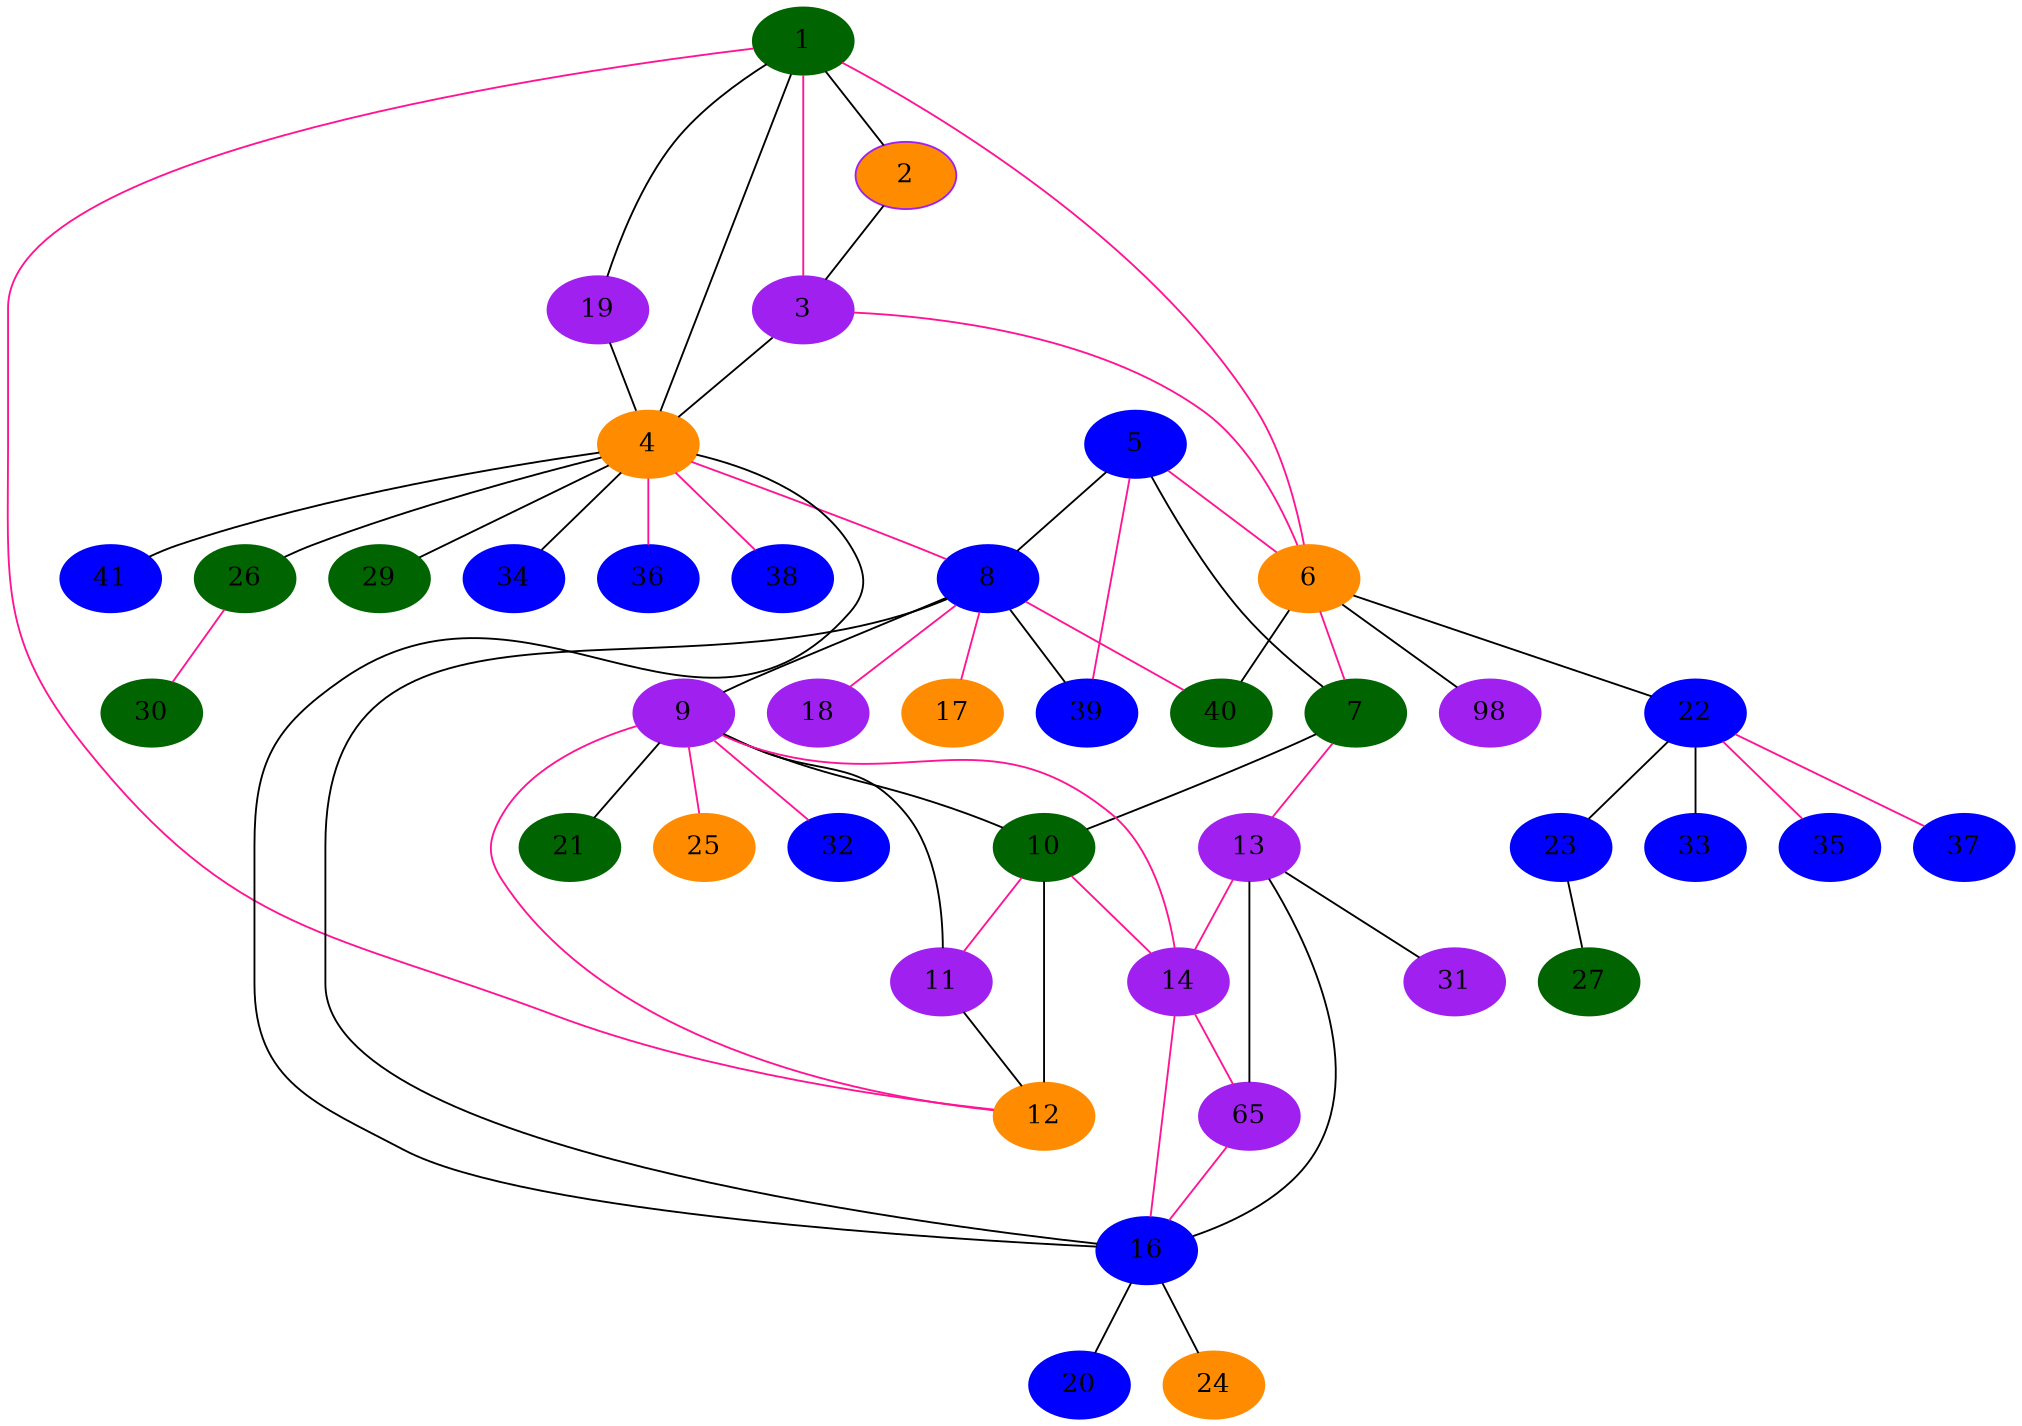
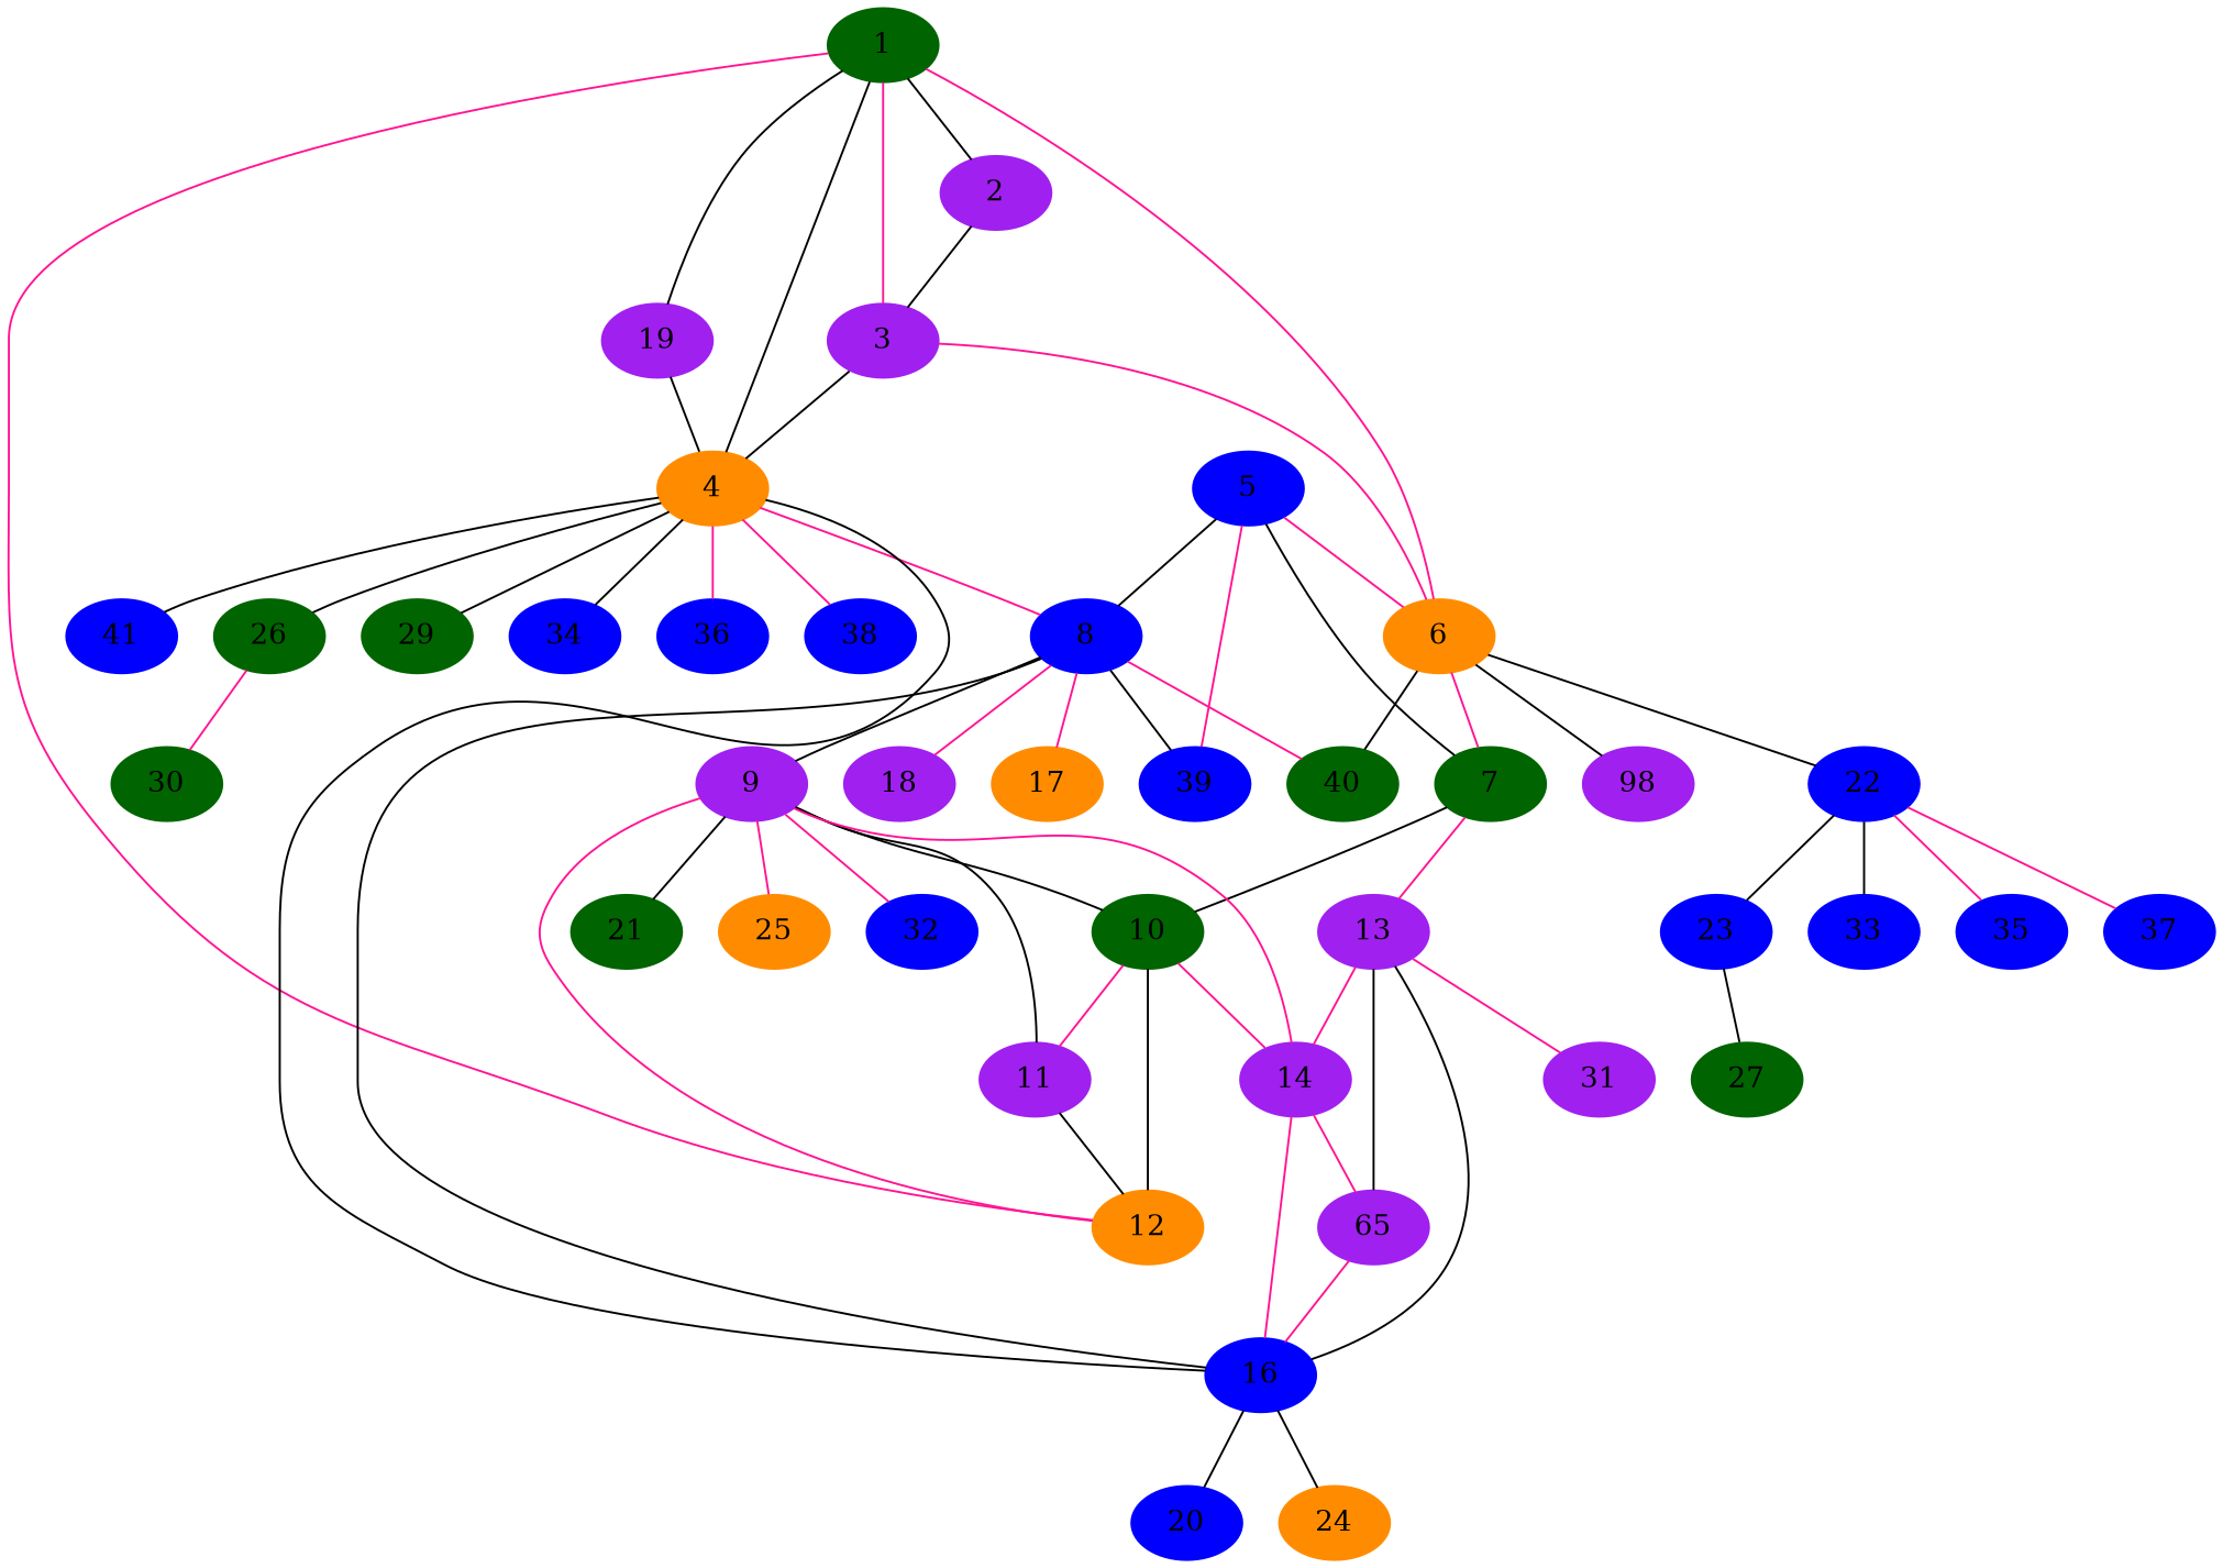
  graph {
    node [color=blue style=filled]
    edge [color=black weight=1.0]
    1 [color=darkgreen]
-   2 [color=purple fillcolor=darkorange]
+   2 [color=purple]
    3 [color=purple]
    4 [color=darkorange]
    6 [color=darkorange]
    12 [color=darkorange]
    19 [color=purple]
    8
    16
    26 [color=darkgreen]
    29 [color=darkgreen]
    34
    36
    38
    41
    7 [color=darkgreen]
    22
    n18 [color=purple label=98]
    40 [color=darkgreen]
    39
    9 [color=purple]
    17 [color=darkorange]
    18 [color=purple]
    20
    24 [color=darkorange]
    30 [color=darkgreen]
    5
    10 [color=darkgreen]
    13 [color=purple]
    23
    33
    35
    37
    11 [color=purple]
    14 [color=purple]
    n36 [color=purple label=65]
    31 [color=purple]
    21 [color=darkgreen]
    25 [color=darkorange]
    32
    27 [color=darkgreen]
    1 -- 2
    1 -- 3 [color=deeppink weight=5.0]
    1 -- 4
    1 -- 6 [color=deeppink]
    1 -- 12 [color=deeppink]
    1 -- 19
    2 -- 3
    3 -- 4
    3 -- 6 [color=deeppink]
    4 -- 8 [color=deeppink]
    4 -- 16
    4 -- 26
    4 -- 29
    4 -- 34
    4 -- 36 [color=deeppink]
    4 -- 38 [color=deeppink]
    4 -- 41
    6 -- 7 [color=deeppink weight=2.0]
    6 -- 22
    6 -- n18
    6 -- 40
    19 -- 4
    8 -- 16
    8 -- 40 [color=deeppink]
    8 -- 39
    8 -- 9
    8 -- 17 [color=deeppink]
    8 -- 18 [color=deeppink]
    16 -- 20
    16 -- 24
    26 -- 30 [color=deeppink]
    7 -- 10
    7 -- 13 [color=deeppink]
    22 -- 23
    22 -- 33
    22 -- 35 [color=deeppink]
    22 -- 37 [color=deeppink]
    9 -- 12 [color=deeppink]
    9 -- 10
    9 -- 11
    9 -- 14 [color=deeppink]
    9 -- 21
    9 -- 25 [color=deeppink]
    9 -- 32 [color=deeppink]
    5 -- 6 [color=deeppink weight=2.0]
    5 -- 8
    5 -- 7
    5 -- 39 [color=deeppink]
    10 -- 12 [weight=8.0]
    10 -- 11 [color=deeppink]
    10 -- 14 [color=deeppink]
    13 -- 16
    13 -- 14 [color=deeppink weight=5.0]
    13 -- n36
-   13 -- 31
+   13 -- 31 [color=deeppink]
    23 -- 27
    11 -- 12
    14 -- 16 [color=deeppink]
    14 -- n36 [color=deeppink]
    n36 -- 16 [color=deeppink]
  }
